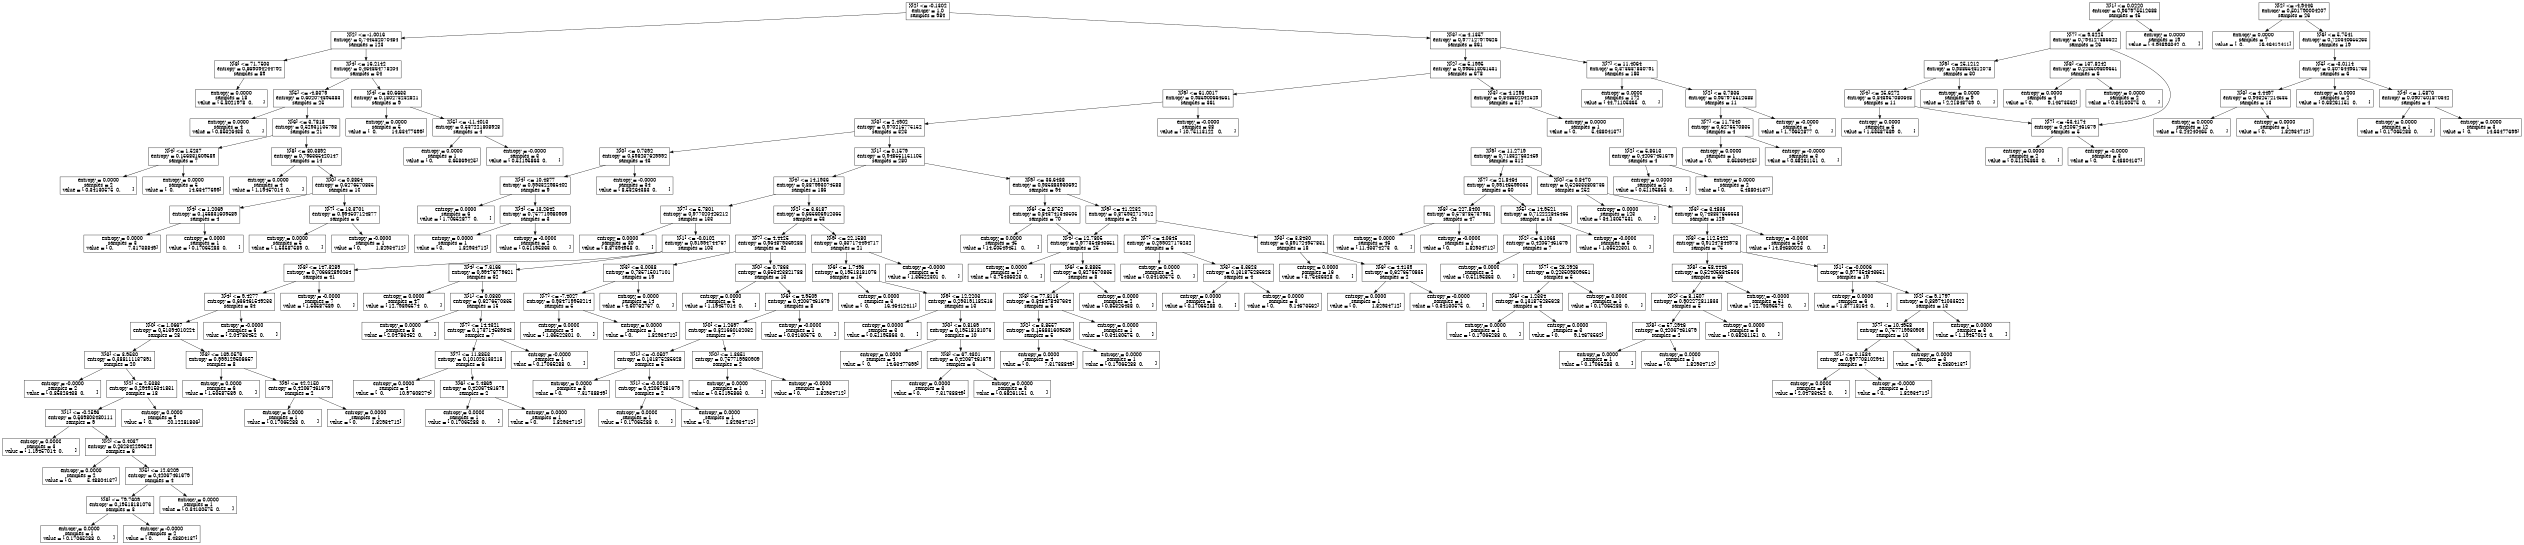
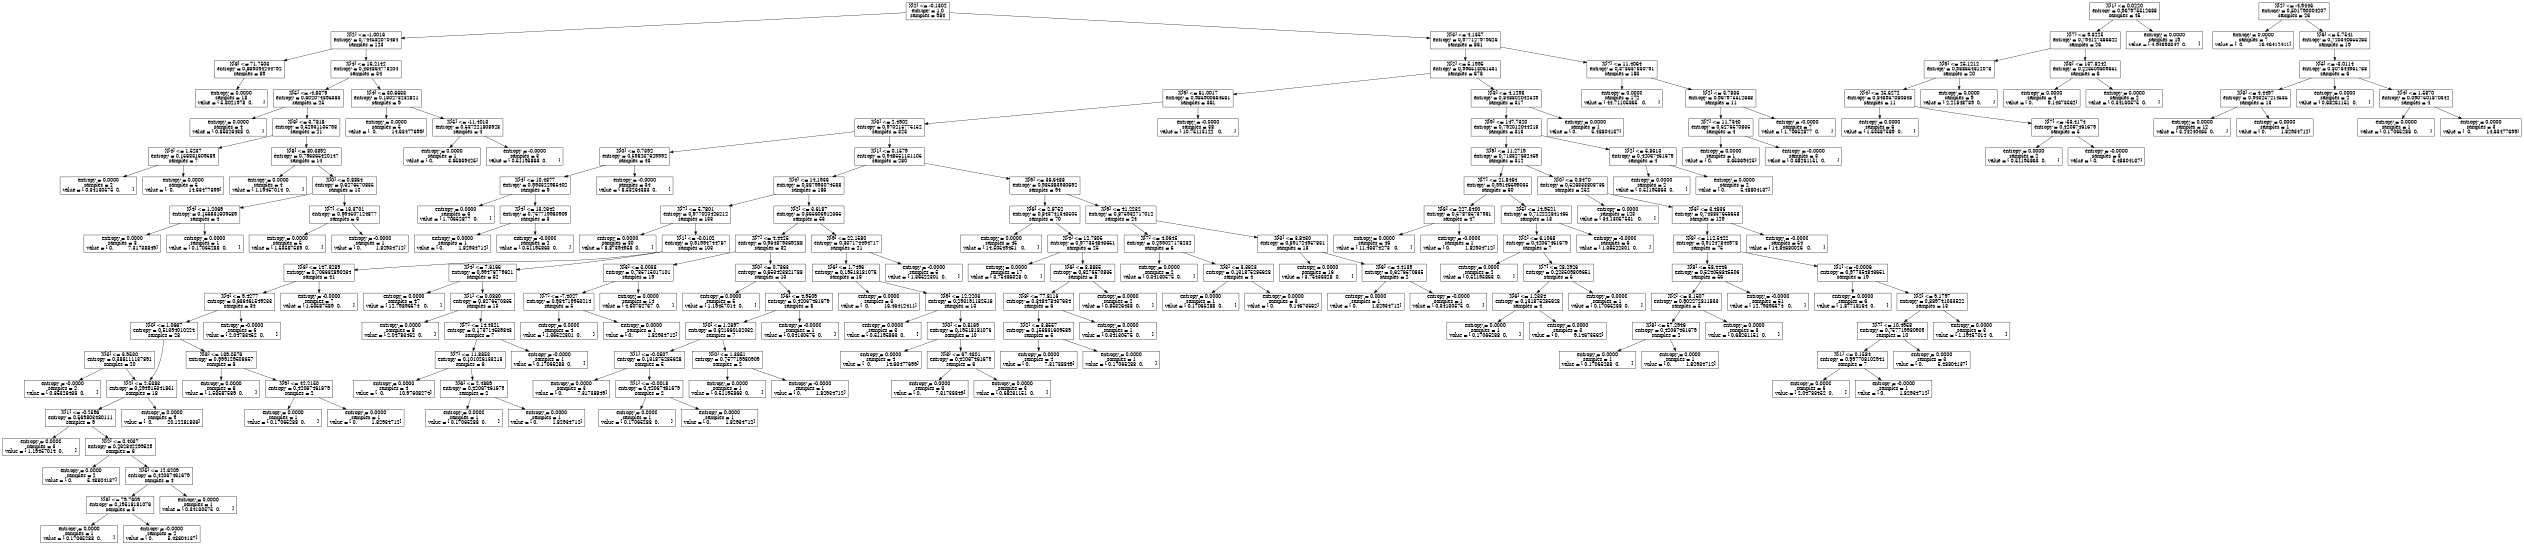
  digraph {
    node [shape=box]
    n1 [label="X[2] <= -0.1302\nentropy = 1.0\nsamples = 984"]
    n2 [label="X[2] <= -1.0016\nentropy = 0.744582070484\nsamples = 123"]
    n3 [label="X[3] <= 4.1357\nentropy = 0.977127979626\nsamples = 861"]
    n4 [label="X[8] <= 71.7503\nentropy = 0.869094244792\nsamples = 89"]
    n5 [label="X[4] <= 16.2142\nentropy = 0.464864778204\nsamples = 34"]
    n6 [label="X[2] <= 5.1995\nentropy = 0.996513061531\nsamples = 678"]
    n7 [label="X[7] <= 11.4064\nentropy = 0.373637830791\nsamples = 183"]
    n8 [label="entropy = 0.0000\nsamples = 18\nvalue = [ 5.8021978  0.       ]"]
    n9 [label="X[5] <= -4.8379\nentropy = 0.602074395383\nsamples = 25"]
    n10 [label="X[4] <= 30.6633\nentropy = 0.180273232821\nsamples = 9"]
    n11 [label="X[1] <= 0.0220\nentropy = 0.967975512688\nsamples = 45"]
    n12 [label="X[7] <= 9.3225\nentropy = 0.794127386622\nsamples = 26"]
    n13 [label="entropy = 0.0000\nsamples = 19\nvalue = [ 4.94893342  0.        ]"]
    n14 [label="X[2] <= -4.9446\nentropy = 0.501790004207\nsamples = 26"]
    n15 [label="entropy = 0.0000\nsamples = 7\nvalue = [  0.          16.46412411]"]
    n16 [label="X[6] <= 5.7541\nentropy = 0.720340655263\nsamples = 19"]
-   n17 [label="X[9] <= 25.1212\nentropy = 0.988654312078\nsamples = 30"]
+   n17 [label="X[9] <= 25.1212\nentropy = 0.988654312078\nsamples = 20"]
    n18 [label="X[8] <= 137.8242\nentropy = 0.223509809651\nsamples = 6"]
    n19 [label="X[4] <= 25.6272\nentropy = 0.843957080648\nsamples = 11"]
    n20 [label="entropy = 0.0000\nsamples = 9\nvalue = [ 2.21848739  0.        ]"]
    n21 [label="entropy = 0.0000\nsamples = 4\nvalue = [ 0.          9.14673562]"]
    n22 [label="entropy = 0.0000\nsamples = 2\nvalue = [ 0.34130575  0.        ]"]
    n23 [label="entropy = 0.0000\nsamples = 6\nvalue = [ 1.53587589  0.        ]"]
    n24 [label="X[7] <= -53.4174\nentropy = 0.42067461679\nsamples = 5"]
    n25 [label="entropy = 0.0000\nsamples = 2\nvalue = [ 0.51195863  0.        ]"]
    n26 [label="entropy = -0.0000\nsamples = 3\nvalue = [ 0.          5.48804137]"]
    n27 [label="X[5] <= -3.0114\nentropy = 0.307644961768\nsamples = 6"]
    n28 [label="X[3] <= 4.4497\nentropy = 0.943257214535\nsamples = 13"]
    n29 [label="entropy = 0.0000\nsamples = 2\nvalue = [ 0.68261151  0.        ]"]
    n30 [label="X[4] <= 1.5870\nentropy = 0.0907501870342\nsamples = 4"]
    n31 [label="entropy = 0.0000\nsamples = 12\nvalue = [ 3.24240465  0.        ]"]
    n32 [label="entropy = 0.0000\nsamples = 1\nvalue = [ 0.          1.82934712]"]
    n33 [label="entropy = 0.0000\nsamples = 1\nvalue = [ 0.17065288  0.        ]"]
    n34 [label="entropy = 0.0000\nsamples = 3\nvalue = [  0.          14.63477699]"]
    n35 [label="entropy = 0.0000\nsamples = 4\nvalue = [ 0.85326438  0.        ]"]
    n36 [label="X[6] <= 3.7818\nentropy = 0.52931135798\nsamples = 21"]
    n37 [label="entropy = 0.0000\nsamples = 5\nvalue = [  0.          14.63477699]"]
    n38 [label="X[5] <= -11.4013\nentropy = 0.537221808928\nsamples = 4"]
    n39 [label="X[4] <= 1.5237\nentropy = 0.156831609589\nsamples = 7"]
    n40 [label="X[8] <= 80.3892\nentropy = 0.796365420147\nsamples = 14"]
    n41 [label="entropy = 0.0000\nsamples = 2\nvalue = [ 0.34130575  0.        ]"]
    n42 [label="entropy = 0.0000\nsamples = 5\nvalue = [  0.          14.63477699]"]
    n43 [label="entropy = 0.0000\nsamples = 4\nvalue = [ 1.19457014  0.        ]"]
    n44 [label="X[0] <= 0.8864\nentropy = 0.6276570835\nsamples = 10"]
    n45 [label="X[4] <= 1.2069\nentropy = 0.156831609589\nsamples = 4"]
    n46 [label="X[7] <= 13.3701\nentropy = 0.994507124877\nsamples = 6"]
    n47 [label="entropy = 0.0000\nsamples = 3\nvalue = [ 0.          7.31738849]"]
    n48 [label="entropy = 0.0000\nsamples = 1\nvalue = [ 0.17065288  0.        ]"]
    n49 [label="entropy = 0.0000\nsamples = 5\nvalue = [ 1.53587589  0.        ]"]
    n50 [label="entropy = -0.0000\nsamples = 1\nvalue = [ 0.          1.82934712]"]
    n51 [label="entropy = 0.0000\nsamples = 1\nvalue = [ 0.          3.65869425]"]
    n52 [label="entropy = -0.0000\nsamples = 3\nvalue = [ 0.51195863  0.        ]"]
    n53 [label="X[9] <= 61.0017\nentropy = 0.985900664561\nsamples = 361"]
    n54 [label="X[3] <= 4.1298\nentropy = 0.848802042529\nsamples = 317"]
    n55 [label="entropy = 0.0000\nsamples = 172\nvalue = [ 44.71105365   0.        ]"]
    n56 [label="X[2] <= 3.7836\nentropy = 0.967975512688\nsamples = 11"]
    n57 [label="X[3] <= 2.4902\nentropy = 0.970215775152\nsamples = 323"]
    n58 [label="entropy = -0.0000\nsamples = 38\nvalue = [ 10.75113122   0.        ]"]
+   n59 [label="X[9] <= 147.7320\nentropy = 0.792012044218\nsamples = 316"]
    n60 [label="entropy = 0.0000\nsamples = 1\nvalue = [ 0.          5.48804137]"]
    n61 [label="X[0] <= 0.7392\nentropy = 0.598237629992\nsamples = 43"]
    n62 [label="X[1] <= 0.1579\nentropy = 0.948551151105\nsamples = 280"]
    n63 [label="X[4] <= 10.4877\nentropy = 0.993322985402\nsamples = 9"]
    n64 [label="entropy = -0.0000\nsamples = 34\nvalue = [ 8.53264383  0.        ]"]
    n65 [label="X[4] <= 14.1936\nentropy = 0.887993074588\nsamples = 186"]
    n66 [label="X[9] <= 36.6488\nentropy = 0.985883930692\nsamples = 94"]
    n67 [label="entropy = 0.0000\nsamples = 6\nvalue = [ 1.70652877  0.        ]"]
    n68 [label="X[4] <= 13.2642\nentropy = 0.757719980909\nsamples = 3"]
    n69 [label="entropy = 0.0000\nsamples = 1\nvalue = [ 0.          1.82934712]"]
    n70 [label="entropy = -0.0000\nsamples = 2\nvalue = [ 0.51195863  0.        ]"]
    n71 [label="X[7] <= 5.7801\nentropy = 0.977020426212\nsamples = 133"]
    n72 [label="X[2] <= 3.6187\nentropy = 0.665606912365\nsamples = 53"]
    n73 [label="X[6] <= 2.6752\nentropy = 0.843741343505\nsamples = 70"]
    n74 [label="X[9] <= 41.2232\nentropy = 0.875932717012\nsamples = 24"]
    n75 [label="entropy = 0.0000\nsamples = 30\nvalue = [ 8.87394958  0.        ]"]
    n76 [label="X[1] <= -0.0102\nentropy = 0.91994744767\nsamples = 103"]
    n77 [label="X[7] <= 4.4425\nentropy = 0.964879369288\nsamples = 32"]
    n78 [label="X[9] <= 22.1580\nentropy = 0.337174494717\nsamples = 21"]
    n79 [label="X[8] <= 147.3289\nentropy = 0.706682890264\nsamples = 41"]
    n80 [label="X[4] <= 7.6166\nentropy = 0.99476779621\nsamples = 62"]
    n81 [label="X[4] <= 9.4277\nentropy = 0.636461549233\nsamples = 34"]
    n82 [label="entropy = -0.0000\nsamples = 7\nvalue = [ 1.53587589  0.        ]"]
    n83 [label="entropy = 0.0000\nsamples = 47\nvalue = [ 12.79896574   0.        ]"]
    n84 [label="X[1] <= 0.0830\nentropy = 0.6276570835\nsamples = 15"]
    n85 [label="X[0] <= 1.0667\nentropy = 0.51394010224\nsamples = 28"]
    n86 [label="entropy = -0.0000\nsamples = 6\nvalue = [ 2.04783452  0.        ]"]
    n87 [label="X[3] <= 3.9530\nentropy = 0.388111137891\nsamples = 20"]
    n88 [label="X[8] <= 139.0576\nentropy = 0.999129508657\nsamples = 8"]
    n89 [label="X[2] <= 2.5383\nentropy = 0.294915341831\nsamples = 18"]
    n90 [label="entropy = -0.0000\nsamples = 2\nvalue = [ 0.85326438  0.        ]"]
    n91 [label="entropy = 0.0000\nsamples = 6\nvalue = [ 1.53587589  0.        ]"]
    n92 [label="X[9] <= 42.2150\nentropy = 0.42067461679\nsamples = 2"]
    n93 [label="X[1] <= -0.2596\nentropy = 0.569803480111\nsamples = 9"]
    n94 [label="entropy = 0.0000\nsamples = 9\nvalue = [  0.          20.12281836]"]
    n95 [label="entropy = 0.0000\nsamples = 3\nvalue = [ 1.19457014  0.        ]"]
    n96 [label="X[2] <= 0.4037\nentropy = 0.262842299529\nsamples = 6"]
    n97 [label="entropy = 0.0000\nsamples = 2\nvalue = [ 0.          5.48804137]"]
    n98 [label="X[5] <= 12.6209\nentropy = 0.42067461679\nsamples = 4"]
    n99 [label="X[8] <= 79.7609\nentropy = 0.19518181076\nsamples = 3"]
    n100 [label="entropy = 0.0000\nsamples = 1\nvalue = [ 0.34130575  0.        ]"]
    n101 [label="entropy = 0.0000\nsamples = 1\nvalue = [ 0.17065288  0.        ]"]
    n102 [label="entropy = -0.0000\nsamples = 2\nvalue = [ 0.          5.48804137]"]
    n103 [label="entropy = 0.0000\nsamples = 1\nvalue = [ 0.17065288  0.        ]"]
    n104 [label="entropy = 0.0000\nsamples = 1\nvalue = [ 0.          1.82934712]"]
    n105 [label="entropy = 0.0000\nsamples = 8\nvalue = [ 2.04783452  0.        ]"]
    n106 [label="X[7] <= 14.4321\nentropy = 0.173714539843\nsamples = 7"]
    n107 [label="X[7] <= 11.8853\nentropy = 0.101026133218\nsamples = 6"]
    n108 [label="entropy = -0.0000\nsamples = 1\nvalue = [ 0.17065288  0.        ]"]
    n109 [label="entropy = 0.0000\nsamples = 4\nvalue = [  0.          10.97608274]"]
    n110 [label="X[6] <= 2.4869\nentropy = 0.42067461679\nsamples = 2"]
    n111 [label="entropy = 0.0000\nsamples = 1\nvalue = [ 0.17065288  0.        ]"]
    n112 [label="entropy = 0.0000\nsamples = 1\nvalue = [ 0.          1.82934712]"]
    n113 [label="X[3] <= 3.0038\nentropy = 0.785715017101\nsamples = 19"]
    n114 [label="X[0] <= 0.7863\nentropy = 0.653423821788\nsamples = 13"]
    n115 [label="X[6] <= 1.7496\nentropy = 0.19518181076\nsamples = 16"]
    n116 [label="entropy = -0.0000\nsamples = 5\nvalue = [ 1.36522301  0.        ]"]
    n117 [label="X[7] <= -7.4027\nentropy = 0.984719953214\nsamples = 5"]
    n118 [label="entropy = 0.0000\nsamples = 14\nvalue = [ 4.60762767  0.        ]"]
    n119 [label="entropy = 0.0000\nsamples = 5\nvalue = [ 1.19457014  0.        ]"]
    n120 [label="X[6] <= 4.9509\nentropy = 0.42067461679\nsamples = 8"]
    n121 [label="entropy = 0.0000\nsamples = 4\nvalue = [ 1.36522301  0.        ]"]
    n122 [label="entropy = 0.0000\nsamples = 1\nvalue = [ 0.          1.82934712]"]
    n123 [label="X[0] <= 1.2697\nentropy = 0.321660132032\nsamples = 7"]
    n124 [label="entropy = -0.0000\nsamples = 1\nvalue = [ 0.34130575  0.        ]"]
    n125 [label="X[1] <= -0.0507\nentropy = 0.131875285628\nsamples = 5"]
    n126 [label="X[0] <= 1.3651\nentropy = 0.757719980909\nsamples = 2"]
    n127 [label="entropy = 0.0000\nsamples = 3\nvalue = [ 0.          7.31738849]"]
    n128 [label="X[1] <= -0.0018\nentropy = 0.42067461679\nsamples = 2"]
    n129 [label="entropy = 0.0000\nsamples = 1\nvalue = [ 0.51195863  0.        ]"]
    n130 [label="entropy = -0.0000\nsamples = 1\nvalue = [ 0.          1.82934712]"]
    n131 [label="entropy = 0.0000\nsamples = 1\nvalue = [ 0.17065288  0.        ]"]
    n132 [label="entropy = 0.0000\nsamples = 1\nvalue = [ 0.          1.82934712]"]
    n133 [label="entropy = 0.0000\nsamples = 3\nvalue = [  0.          16.46412411]"]
    n134 [label="X[9] <= 12.2203\nentropy = 0.293191182516\nsamples = 13"]
    n135 [label="entropy = 0.0000\nsamples = 3\nvalue = [ 0.51195863  0.        ]"]
    n136 [label="X[0] <= 0.8169\nentropy = 0.19518181076\nsamples = 10"]
    n137 [label="entropy = 0.0000\nsamples = 4\nvalue = [  0.          14.63477699]"]
    n138 [label="X[8] <= 67.4301\nentropy = 0.42067461679\nsamples = 6"]
    n139 [label="entropy = 0.0000\nsamples = 3\nvalue = [ 0.          7.31738849]"]
    n140 [label="entropy = 0.0000\nsamples = 3\nvalue = [ 0.68261151  0.        ]"]
    n141 [label="entropy = 0.0000\nsamples = 45\nvalue = [ 14.50549451   0.        ]"]
    n142 [label="X[4] <= 12.7805\nentropy = 0.977354843651\nsamples = 25"]
    n143 [label="X[7] <= 4.0645\nentropy = 0.299027176232\nsamples = 6"]
    n144 [label="X[3] <= 3.8430\nentropy = 0.891724957831\nsamples = 18"]
    n145 [label="entropy = 0.0000\nsamples = 17\nvalue = [ 3.75436328  0.        ]"]
    n146 [label="X[6] <= 8.8835\nentropy = 0.6276570835\nsamples = 8"]
    n147 [label="X[8] <= 77.8116\nentropy = 0.348478437634\nsamples = 6"]
    n148 [label="entropy = 0.0000\nsamples = 2\nvalue = [ 0.85326438  0.        ]"]
    n149 [label="X[2] <= 3.8557\nentropy = 0.156831609589\nsamples = 5"]
    n150 [label="entropy = 0.0000\nsamples = 1\nvalue = [ 0.34130575  0.        ]"]
    n151 [label="entropy = 0.0000\nsamples = 4\nvalue = [ 0.          7.31738849]"]
    n152 [label="entropy = 0.0000\nsamples = 1\nvalue = [ 0.17065288  0.        ]"]
    n153 [label="entropy = 0.0000\nsamples = 2\nvalue = [ 0.34130575  0.        ]"]
    n154 [label="X[3] <= 3.3623\nentropy = 0.131875285628\nsamples = 4"]
    n155 [label="entropy = 0.0000\nsamples = 16\nvalue = [ 3.75436328  0.        ]"]
    n156 [label="X[6] <= 4.4139\nentropy = 0.6276570835\nsamples = 2"]
    n157 [label="entropy = 0.0000\nsamples = 1\nvalue = [ 0.17065288  0.        ]"]
    n158 [label="entropy = 0.0000\nsamples = 3\nvalue = [ 0.          9.14673562]"]
    n159 [label="entropy = 0.0000\nsamples = 1\nvalue = [ 0.          1.82934712]"]
    n160 [label="entropy = -0.0000\nsamples = 1\nvalue = [ 0.34130575  0.        ]"]
    n161 [label="X[9] <= 11.2719\nentropy = 0.718327632459\nsamples = 312"]
    n162 [label="X[2] <= 5.8613\nentropy = 0.42067461679\nsamples = 4"]
    n163 [label="X[7] <= 21.8464\nentropy = 0.99146599035\nsamples = 60"]
    n164 [label="X[0] <= 0.8470\nentropy = 0.526333808736\nsamples = 252"]
    n165 [label="entropy = 0.0000\nsamples = 2\nvalue = [ 0.51195863  0.        ]"]
    n166 [label="entropy = 0.0000\nsamples = 2\nvalue = [ 0.          5.48804137]"]
    n167 [label="X[8] <= 227.8400\nentropy = 0.578785737981\nsamples = 47"]
-   n168 [label="X[5] <= 14.9521\nentropy = 0.712222845465\nsamples = 13"]
+   n168 [label="X[5] <= 14.9521\nentropy = 0.712222841465\nsamples = 13"]
    n169 [label="entropy = 0.0000\nsamples = 123\nvalue = [ 34.13057531   0.        ]"]
    n170 [label="X[3] <= 3.4836\nentropy = 0.748837656658\nsamples = 129"]
    n171 [label="entropy = 0.0000\nsamples = 46\nvalue = [ 11.43374273   0.        ]"]
    n172 [label="entropy = -0.0000\nsamples = 1\nvalue = [ 0.          1.82934712]"]
    n173 [label="X[2] <= 6.1068\nentropy = 0.42067461679\nsamples = 7"]
    n174 [label="entropy = -0.0000\nsamples = 6\nvalue = [ 1.36522301  0.        ]"]
    n175 [label="entropy = 0.0000\nsamples = 2\nvalue = [ 0.51195863  0.        ]"]
    n176 [label="X[7] <= 28.2926\nentropy = 0.223509809651\nsamples = 5"]
    n177 [label="X[6] <= 1.2334\nentropy = 0.131875285628\nsamples = 4"]
    n178 [label="entropy = 0.0000\nsamples = 1\nvalue = [ 0.17065288  0.        ]"]
    n179 [label="entropy = 0.0000\nsamples = 1\nvalue = [ 0.17065288  0.        ]"]
    n180 [label="entropy = 0.0000\nsamples = 3\nvalue = [ 0.          9.14673562]"]
    n181 [label="X[8] <= 112.5422\nentropy = 0.91247844978\nsamples = 75"]
    n182 [label="entropy = -0.0000\nsamples = 54\nvalue = [ 14.84680026   0.        ]"]
    n183 [label="X[8] <= 58.4446\nentropy = 0.524056845506\nsamples = 56"]
    n184 [label="X[1] <= -0.0006\nentropy = 0.977354843651\nsamples = 19"]
    n185 [label="X[2] <= 8.1507\nentropy = 0.902272811833\nsamples = 5"]
    n186 [label="entropy = -0.0000\nsamples = 51\nvalue = [ 12.79896574   0.        ]"]
    n187 [label="entropy = 0.0000\nsamples = 6\nvalue = [ 1.87718164  0.        ]"]
    n188 [label="X[2] <= 9.1797\nentropy = 0.889741033522\nsamples = 13"]
    n189 [label="X[8] <= 57.2946\nentropy = 0.42067461679\nsamples = 2"]
    n190 [label="entropy = 0.0000\nsamples = 3\nvalue = [ 0.68261151  0.        ]"]
    n191 [label="entropy = 0.0000\nsamples = 1\nvalue = [ 0.17065288  0.        ]"]
    n192 [label="entropy = 0.0000\nsamples = 1\nvalue = [ 0.          1.82934712]"]
    n193 [label="X[7] <= 10.4958\nentropy = 0.757719980909\nsamples = 10"]
    n194 [label="entropy = 0.0000\nsamples = 3\nvalue = [ 1.19457014  0.        ]"]
    n195 [label="X[1] <= 0.1584\nentropy = 0.997708102941\nsamples = 7"]
    n196 [label="entropy = 0.0000\nsamples = 3\nvalue = [ 0.          5.48804137]"]
    n197 [label="entropy = 0.0000\nsamples = 6\nvalue = [ 2.04783452  0.        ]"]
    n198 [label="entropy = -0.0000\nsamples = 1\nvalue = [ 0.          1.82934712]"]
    n199 [label="X[7] <= 11.7340\nentropy = 0.6276570835\nsamples = 4"]
    n200 [label="entropy = -0.0000\nsamples = 7\nvalue = [ 1.70652877  0.        ]"]
    n201 [label="entropy = 0.0000\nsamples = 1\nvalue = [ 0.          3.65869425]"]
    n202 [label="entropy = -0.0000\nsamples = 3\nvalue = [ 0.68261151  0.        ]"]
    n1 -> n2
    n1 -> n3
    n2 -> n4
    n2 -> n5
    n3 -> n6
    n3 -> n7
    n4 -> n8
    n5 -> n9
    n5 -> n10
    n6 -> n53
    n6 -> n54
    n7 -> n55
    n7 -> n56
    n9 -> n35
    n9 -> n36
    n10 -> n37
    n10 -> n38
    n11 -> n12
    n11 -> n13
    n12 -> n17
-   n12 -> n24
+   n12 -> n18
    n14 -> n15
    n14 -> n16
    n16 -> n27
    n17 -> n19
    n17 -> n20
    n18 -> n21
    n18 -> n22
    n19 -> n23
    n19 -> n24
    n24 -> n25
    n24 -> n26
    n27 -> n28
    n27 -> n29
    n27 -> n30
    n28 -> n31
    n28 -> n32
    n30 -> n33
    n30 -> n34
    n36 -> n39
    n36 -> n40
    n38 -> n51
    n38 -> n52
    n39 -> n41
    n39 -> n42
    n40 -> n43
    n40 -> n44
    n44 -> n45
    n44 -> n46
    n45 -> n47
    n45 -> n48
    n46 -> n49
    n46 -> n50
    n53 -> n57
    n53 -> n58
+   n54 -> n59
    n54 -> n60
    n56 -> n199
    n56 -> n200
    n57 -> n61
    n57 -> n62
+   n59 -> n161
+   n59 -> n162
    n61 -> n63
    n61 -> n64
    n62 -> n65
    n62 -> n66
    n63 -> n67
    n63 -> n68
    n65 -> n71
    n65 -> n72
    n66 -> n73
    n66 -> n74
    n68 -> n69
    n68 -> n70
    n71 -> n75
    n71 -> n76
    n72 -> n77
    n72 -> n78
    n73 -> n141
    n73 -> n142
-   n74 -> n142
+   n74 -> n143
    n74 -> n144
    n76 -> n79
    n76 -> n80
    n77 -> n113
    n77 -> n114
    n78 -> n115
    n78 -> n116
    n79 -> n81
    n79 -> n82
    n80 -> n83
    n80 -> n84
    n81 -> n85
    n81 -> n86
    n84 -> n105
    n84 -> n106
-   n85 -> n87
+   n85 -> n89
    n85 -> n88
    n87 -> n89
    n87 -> n90
    n88 -> n91
    n88 -> n92
    n89 -> n93
    n89 -> n94
    n92 -> n103
    n92 -> n104
    n93 -> n95
    n93 -> n96
    n96 -> n97
    n96 -> n98
    n98 -> n99
    n98 -> n100
    n99 -> n101
    n99 -> n102
    n106 -> n107
    n106 -> n108
    n107 -> n109
    n107 -> n110
    n110 -> n111
    n110 -> n112
    n113 -> n117
    n113 -> n118
    n114 -> n119
    n114 -> n120
    n115 -> n133
    n115 -> n134
    n117 -> n121
    n117 -> n122
    n120 -> n123
    n120 -> n124
    n123 -> n125
    n123 -> n126
    n125 -> n127
    n125 -> n128
    n126 -> n129
    n126 -> n130
    n128 -> n131
    n128 -> n132
    n134 -> n135
    n134 -> n136
    n136 -> n137
    n136 -> n138
    n138 -> n139
    n138 -> n140
    n142 -> n145
    n142 -> n146
    n143 -> n153
    n143 -> n154
    n144 -> n155
    n144 -> n156
    n146 -> n147
    n146 -> n148
    n147 -> n149
    n147 -> n150
    n149 -> n151
    n149 -> n152
    n154 -> n157
    n154 -> n158
    n156 -> n159
    n156 -> n160
    n161 -> n163
    n161 -> n164
    n162 -> n165
    n162 -> n166
    n163 -> n167
    n163 -> n168
    n164 -> n169
    n164 -> n170
    n167 -> n171
    n167 -> n172
    n168 -> n173
    n168 -> n174
    n170 -> n181
    n170 -> n182
    n173 -> n175
+   n173 -> n176
    n176 -> n177
    n176 -> n178
    n177 -> n179
    n177 -> n180
    n181 -> n183
    n181 -> n184
    n183 -> n185
    n183 -> n186
    n184 -> n187
    n184 -> n188
    n185 -> n189
    n185 -> n190
    n188 -> n193
    n188 -> n194
    n189 -> n191
    n189 -> n192
    n193 -> n195
    n193 -> n196
    n195 -> n197
    n195 -> n198
    n199 -> n201
    n199 -> n202
  }
